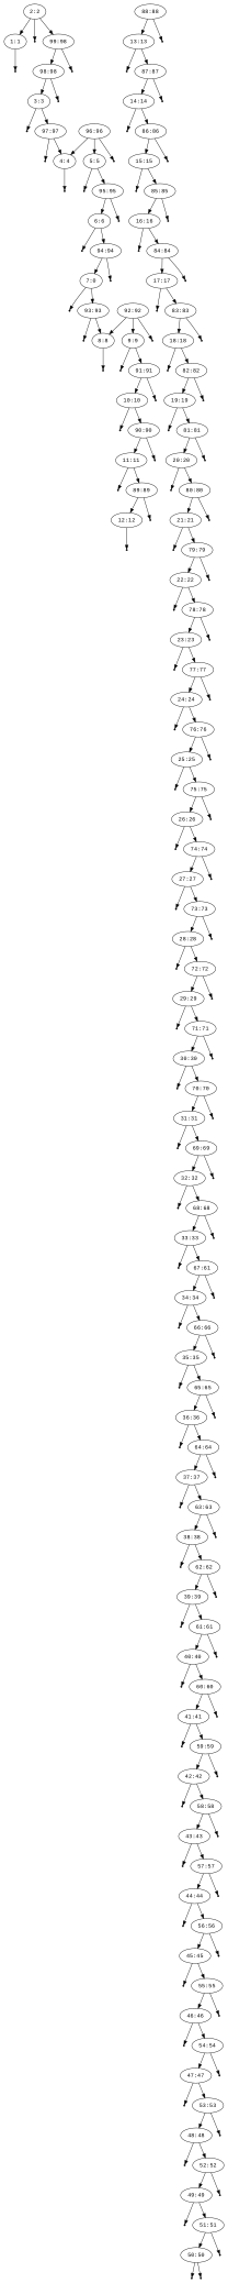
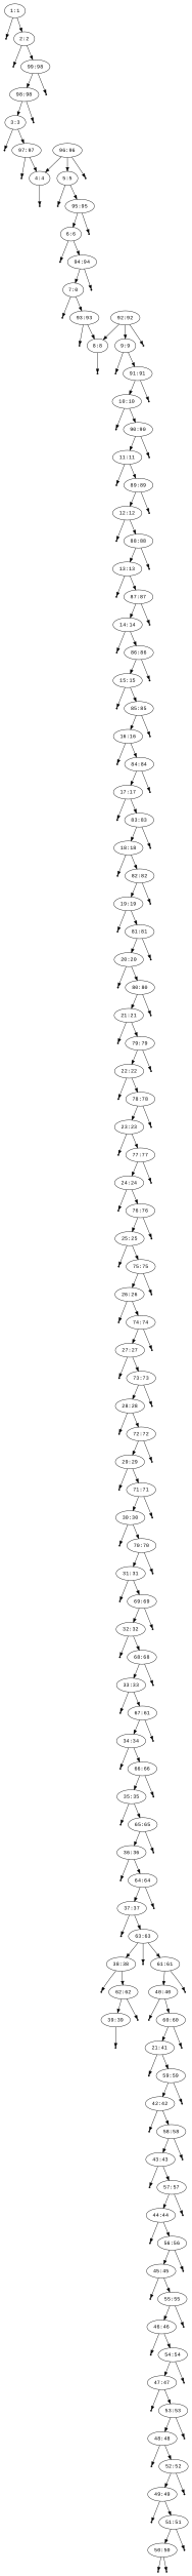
  digraph {
    fontname="Liberation Mono"
    node [fontname="Liberation Mono" shape=point]
    edge [fontname="Liberation Mono"]
    n1 [label="1:1" shape=""]
    2
    n3 [label="2:2" shape=""]
    4
    n5 [label="99:98" shape=""]
    n6 [label="98:98" shape=""]
    199
    n8 [label="3:3" shape=""]
    198
    8
    n11 [label="97:97" shape=""]
    n12 [label="4:4" shape=""]
    197
    11
    n15 [label="96:96" shape=""]
    n16 [label="5:5" shape=""]
    196
    14
    n19 [label="95:95" shape=""]
    n20 [label="6:6" shape=""]
    195
    17
    n23 [label="94:94" shape=""]
    n24 [label="7:0" shape=""]
    194
    20
    n27 [label="93:93" shape=""]
    n28 [label="8:8" shape=""]
    193
    23
    n31 [label="92:92" shape=""]
    n32 [label="9:9" shape=""]
    192
    26
    n35 [label="91:91" shape=""]
    n36 [label="10:10" shape=""]
    191
    29
    n39 [label="90:90" shape=""]
    n40 [label="11:11" shape=""]
    190
    32
    n43 [label="89:89" shape=""]
    n44 [label="12:12" shape=""]
    189
    35
    n47 [label="88:88" shape=""]
    n48 [label="13:13" shape=""]
    188
    38
    n51 [label="87:87" shape=""]
    n52 [label="14:14" shape=""]
    187
    41
    n55 [label="86:86" shape=""]
    n56 [label="15:15" shape=""]
    186
    44
    n59 [label="85:85" shape=""]
    n60 [label="16:16" shape=""]
    185
    47
    n63 [label="84:84" shape=""]
    n64 [label="17:17" shape=""]
    184
    50
    n67 [label="83:83" shape=""]
    n68 [label="18:18" shape=""]
    183
    53
    n71 [label="82:82" shape=""]
    n72 [label="19:19" shape=""]
    182
    56
    n75 [label="81:81" shape=""]
    n76 [label="20:20" shape=""]
    181
    59
    n79 [label="80:80" shape=""]
    n80 [label="21:21" shape=""]
    180
    62
    n83 [label="79:79" shape=""]
    n84 [label="22:22" shape=""]
    179
    65
    n87 [label="78:78" shape=""]
    n88 [label="23:23" shape=""]
    178
    68
    n91 [label="77:77" shape=""]
    n92 [label="24:24" shape=""]
    177
    71
    n95 [label="76:76" shape=""]
    n96 [label="25:25" shape=""]
    176
    74
    n99 [label="75:75" shape=""]
    n100 [label="26:26" shape=""]
    175
    77
    n103 [label="74:74" shape=""]
    n104 [label="27:27" shape=""]
    174
    80
    n107 [label="73:73" shape=""]
    n108 [label="28:28" shape=""]
    173
    83
    n111 [label="72:72" shape=""]
    n112 [label="29:29" shape=""]
    172
    86
    n115 [label="71:71" shape=""]
    n116 [label="30:30" shape=""]
    171
    89
    n119 [label="70:70" shape=""]
    n120 [label="31:31" shape=""]
    170
    92
    n123 [label="69:69" shape=""]
    n124 [label="32:32" shape=""]
    169
    95
    n127 [label="68:68" shape=""]
    n128 [label="33:33" shape=""]
    168
    98
    n131 [label="67:61" shape=""]
    n132 [label="34:34" shape=""]
    167
    101
    n135 [label="66:66" shape=""]
    n136 [label="35:35" shape=""]
    166
    104
    n139 [label="65:65" shape=""]
    n140 [label="36:36" shape=""]
    165
    107
    n143 [label="64:64" shape=""]
    n144 [label="37:37" shape=""]
    164
    110
    n147 [label="63:63" shape=""]
    n148 [label="38:38" shape=""]
    163
    113
    n151 [label="62:62" shape=""]
    n152 [label="39:39" shape=""]
    162
    116
    n155 [label="61:61" shape=""]
    n156 [label="40:40" shape=""]
    161
    119
    n159 [label="60:60" shape=""]
-   n160 [label="41:41" shape=""]
+   n160 [label="21:41" shape=""]
    160
    122
    n163 [label="59:59" shape=""]
    n164 [label="42:42" shape=""]
    159
    125
    n167 [label="58:58" shape=""]
    n168 [label="43:43" shape=""]
    158
    128
    n171 [label="57:57" shape=""]
    n172 [label="44:44" shape=""]
    157
    131
    n175 [label="56:56" shape=""]
    n176 [label="45:45" shape=""]
    156
    134
    n179 [label="55:55" shape=""]
    n180 [label="46:46" shape=""]
    155
    137
    n183 [label="54:54" shape=""]
    n184 [label="47:47" shape=""]
    154
    140
    n187 [label="53:53" shape=""]
    n188 [label="48:48" shape=""]
    153
    143
    n191 [label="52:52" shape=""]
    n192 [label="49:49" shape=""]
    152
    146
    n195 [label="51:51" shape=""]
    n196 [label="50:50" shape=""]
    151
    149
    150
    n1 -> 2
-   n3 -> n1
+   n1 -> n3
    n3 -> 4
    n3 -> n5
    n5 -> n6
    n5 -> 199
    n6 -> n8
    n6 -> 198
    n8 -> 8
    n8 -> n11
    n11 -> n12
    n11 -> 197
    n12 -> 11
    n15 -> n12
    n15 -> n16
    n15 -> 196
    n16 -> 14
    n16 -> n19
    n19 -> n20
    n19 -> 195
    n20 -> 17
    n20 -> n23
    n23 -> n24
    n23 -> 194
    n24 -> 20
    n24 -> n27
    n27 -> n28
    n27 -> 193
    n28 -> 23
    n31 -> n28
    n31 -> n32
    n31 -> 192
    n32 -> 26
    n32 -> n35
    n35 -> n36
    n35 -> 191
    n36 -> 29
    n36 -> n39
    n39 -> n40
    n39 -> 190
    n40 -> 32
    n40 -> n43
    n43 -> n44
    n43 -> 189
    n44 -> 35
+   n44 -> n47
    n47 -> n48
    n47 -> 188
    n48 -> 38
    n48 -> n51
    n51 -> n52
    n51 -> 187
    n52 -> 41
    n52 -> n55
    n55 -> n56
    n55 -> 186
    n56 -> 44
    n56 -> n59
    n59 -> n60
    n59 -> 185
    n60 -> 47
    n60 -> n63
    n63 -> n64
    n63 -> 184
    n64 -> 50
    n64 -> n67
    n67 -> n68
    n67 -> 183
    n68 -> 53
    n68 -> n71
    n71 -> n72
    n71 -> 182
    n72 -> 56
    n72 -> n75
    n75 -> n76
    n75 -> 181
    n76 -> 59
    n76 -> n79
    n79 -> n80
    n79 -> 180
    n80 -> 62
    n80 -> n83
    n83 -> n84
    n83 -> 179
    n84 -> 65
    n84 -> n87
    n87 -> n88
    n87 -> 178
    n88 -> 68
    n88 -> n91
    n91 -> n92
    n91 -> 177
    n92 -> 71
    n92 -> n95
    n95 -> n96
    n95 -> 176
    n96 -> 74
    n96 -> n99
    n99 -> n100
    n99 -> 175
    n100 -> 77
    n100 -> n103
    n103 -> n104
    n103 -> 174
    n104 -> 80
    n104 -> n107
    n107 -> n108
    n107 -> 173
    n108 -> 83
    n108 -> n111
    n111 -> n112
    n111 -> 172
    n112 -> 86
    n112 -> n115
    n115 -> n116
    n115 -> 171
    n116 -> 89
    n116 -> n119
    n119 -> n120
    n119 -> 170
    n120 -> 92
    n120 -> n123
    n123 -> n124
    n123 -> 169
    n124 -> 95
    n124 -> n127
    n127 -> n128
    n127 -> 168
    n128 -> 98
    n128 -> n131
    n131 -> n132
    n131 -> 167
    n132 -> 101
    n132 -> n135
    n135 -> n136
    n135 -> 166
    n136 -> 104
    n136 -> n139
    n139 -> n140
    n139 -> 165
    n140 -> 107
    n140 -> n143
    n143 -> n144
    n143 -> 164
    n144 -> 110
    n144 -> n147
    n147 -> n148
    n147 -> 163
    n148 -> 113
    n148 -> n151
    n151 -> n152
    n151 -> 162
    n152 -> 116
-   n152 -> n155
+   n147 -> n155
    n155 -> n156
    n155 -> 161
    n156 -> 119
    n156 -> n159
    n159 -> n160
    n159 -> 160
    n160 -> 122
    n160 -> n163
    n163 -> n164
    n163 -> 159
    n164 -> 125
    n164 -> n167
    n167 -> n168
    n167 -> 158
    n168 -> 128
    n168 -> n171
    n171 -> n172
    n171 -> 157
    n172 -> 131
    n172 -> n175
    n175 -> n176
    n175 -> 156
    n176 -> 134
    n176 -> n179
    n179 -> n180
    n179 -> 155
    n180 -> 137
    n180 -> n183
    n183 -> n184
    n183 -> 154
    n184 -> 140
    n184 -> n187
    n187 -> n188
    n187 -> 153
    n188 -> 143
    n188 -> n191
    n191 -> n192
    n191 -> 152
    n192 -> 146
    n192 -> n195
    n195 -> n196
    n195 -> 151
    n196 -> 149
    n196 -> 150
  }
